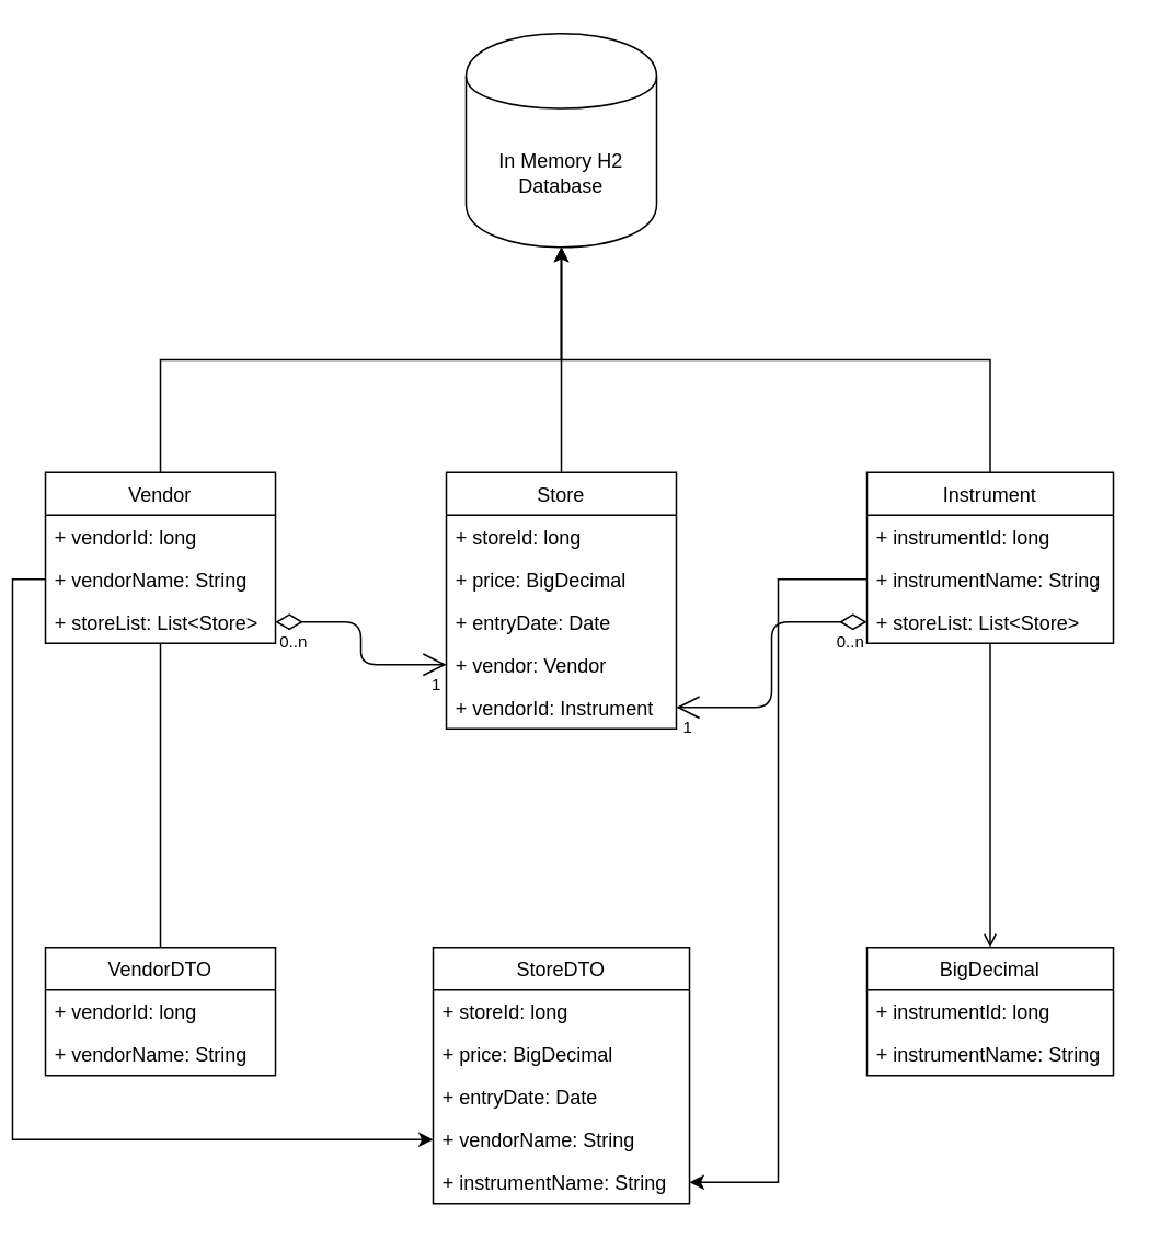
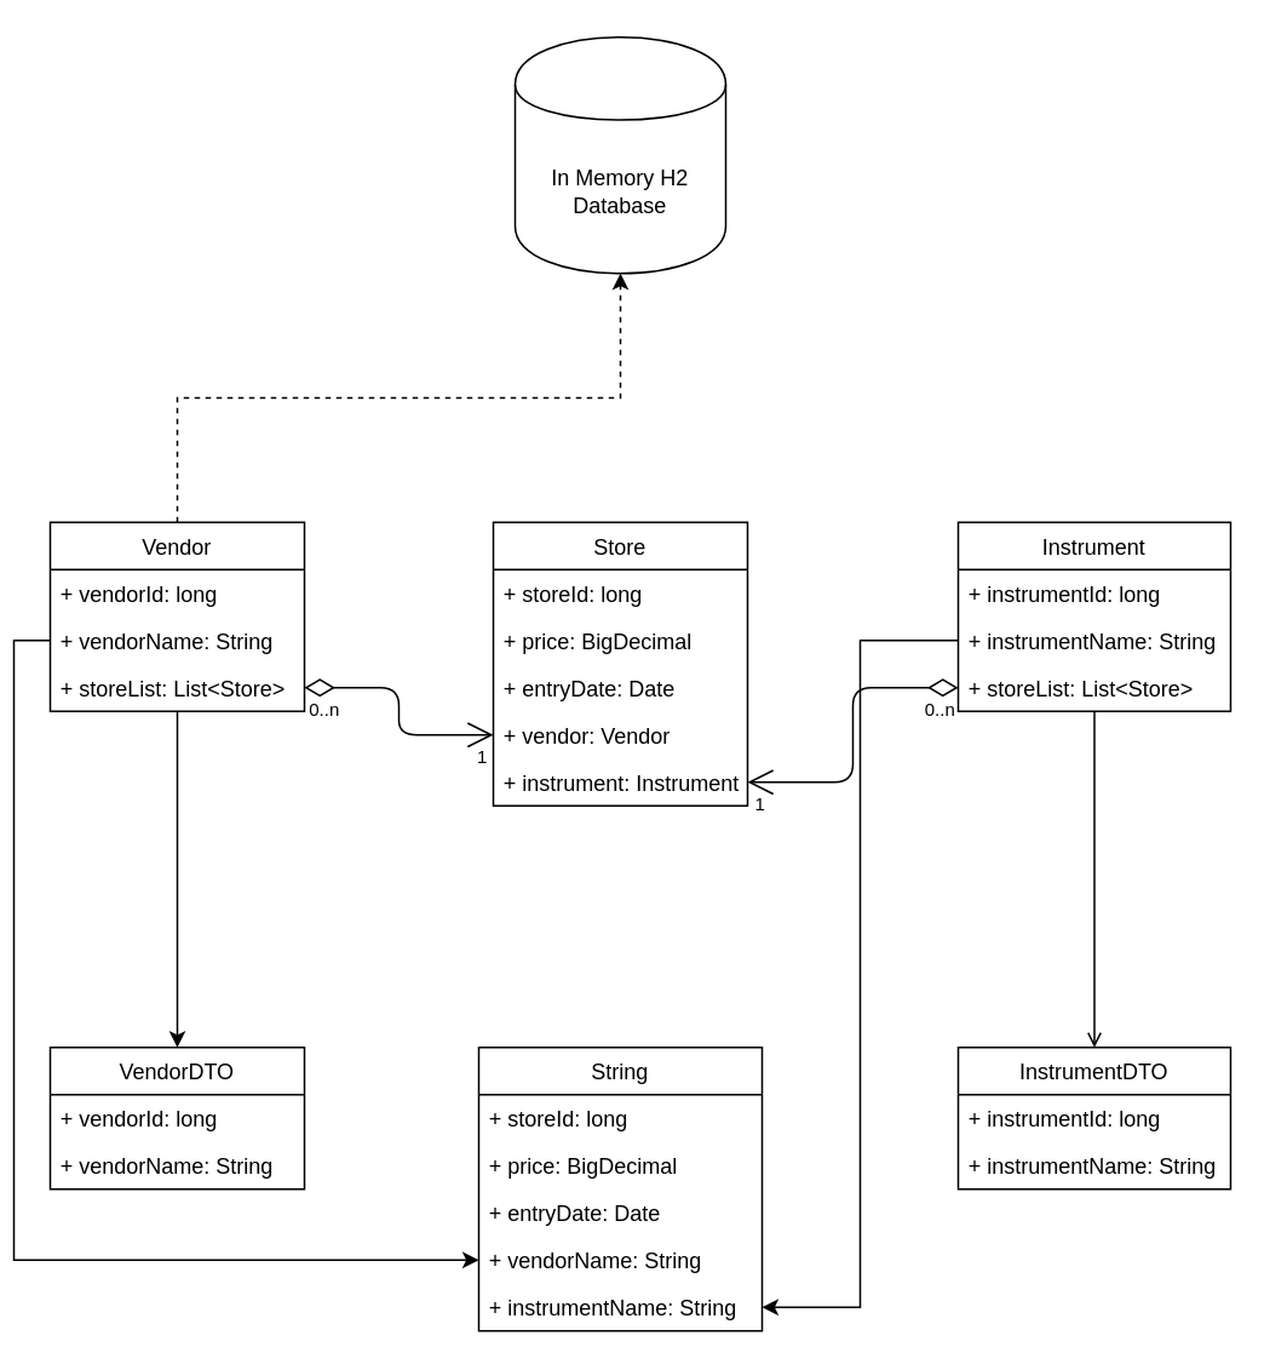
  <mxCell id="0" />
  <mxCell id="1" parent="0" />
  <mxCell id="2" value="" style="endArrow=open;html=1;endSize=12;startArrow=diamondThin;startSize=14;startFill=0;edgeStyle=orthogonalEdgeStyle;entryX=1;entryY=0.5;entryDx=0;entryDy=0;exitX=0;exitY=0.5;exitDx=0;exitDy=0;" parent="1" source="25" target="15" edge="1"><mxGeometry relative="1" as="geometry"><mxPoint x="531" y="465" as="sourcePoint" /><mxPoint x="431" y="505" as="targetPoint" /></mxGeometry></mxCell>
  <mxCell id="3" value="0..n" style="resizable=0;html=1;align=left;verticalAlign=top;labelBackgroundColor=#ffffff;fontSize=10;" parent="2" connectable="0" vertex="1"><mxGeometry x="-1" relative="1" as="geometry"><mxPoint x="-20" as="offset" /></mxGeometry></mxCell>
  <mxCell id="4" value="1" style="resizable=0;html=1;align=right;verticalAlign=top;labelBackgroundColor=#ffffff;fontSize=10;" parent="2" connectable="0" vertex="1"><mxGeometry x="1" relative="1" as="geometry"><mxPoint x="10" as="offset" /></mxGeometry></mxCell>
- <mxCell id="5" style="edgeStyle=orthogonalEdgeStyle;rounded=0;orthogonalLoop=1;jettySize=auto;html=1;entryX=0.5;entryY=0;entryDx=0;entryDy=0;endArrow=none;" parent="1" source="17" target="26" edge="1"><mxGeometry relative="1" as="geometry" /></mxCell>
+ <mxCell id="5" style="edgeStyle=orthogonalEdgeStyle;rounded=0;orthogonalLoop=1;jettySize=auto;html=1;entryX=0.5;entryY=0;entryDx=0;entryDy=0;" parent="1" source="17" target="26" edge="1"><mxGeometry relative="1" as="geometry" /></mxCell>
  <mxCell id="6" style="edgeStyle=orthogonalEdgeStyle;rounded=0;orthogonalLoop=1;jettySize=auto;html=1;entryX=0.5;entryY=0;entryDx=0;entryDy=0;endArrow=open;" parent="1" source="22" target="29" edge="1"><mxGeometry relative="1" as="geometry" /></mxCell>
  <mxCell id="7" style="edgeStyle=orthogonalEdgeStyle;rounded=0;orthogonalLoop=1;jettySize=auto;html=1;exitX=0;exitY=0.5;exitDx=0;exitDy=0;entryX=0;entryY=0.5;entryDx=0;entryDy=0;" parent="1" source="19" target="36" edge="1"><mxGeometry relative="1" as="geometry" /></mxCell>
  <mxCell id="8" style="edgeStyle=orthogonalEdgeStyle;rounded=0;orthogonalLoop=1;jettySize=auto;html=1;exitX=0;exitY=0.5;exitDx=0;exitDy=0;entryX=1;entryY=0.5;entryDx=0;entryDy=0;" parent="1" source="24" target="37" edge="1"><mxGeometry relative="1" as="geometry" /></mxCell>
- <mxCell id="9" style="edgeStyle=orthogonalEdgeStyle;rounded=0;orthogonalLoop=1;jettySize=auto;html=1;exitX=0.5;exitY=0;exitDx=0;exitDy=0;" parent="1" source="10" target="38" edge="1"><mxGeometry relative="1" as="geometry" /></mxCell>
  <mxCell id="10" value="Store" style="swimlane;fontStyle=0;childLayout=stackLayout;horizontal=1;startSize=26;fillColor=none;horizontalStack=0;resizeParent=1;resizeParentMax=0;resizeLast=0;collapsible=1;marginBottom=0;" parent="1" vertex="1"><mxGeometry x="264" y="287" width="140" height="156" as="geometry" /></mxCell>
  <mxCell id="11" value="+ storeId: long" style="text;strokeColor=none;fillColor=none;align=left;verticalAlign=top;spacingLeft=4;spacingRight=4;overflow=hidden;rotatable=0;points=[[0,0.5],[1,0.5]];portConstraint=eastwest;" parent="10" vertex="1"><mxGeometry y="26" width="140" height="26" as="geometry" /></mxCell>
  <mxCell id="12" value="+ price: BigDecimal" style="text;strokeColor=none;fillColor=none;align=left;verticalAlign=top;spacingLeft=4;spacingRight=4;overflow=hidden;rotatable=0;points=[[0,0.5],[1,0.5]];portConstraint=eastwest;" parent="10" vertex="1"><mxGeometry y="52" width="140" height="26" as="geometry" /></mxCell>
  <mxCell id="13" value="+ entryDate: Date" style="text;strokeColor=none;fillColor=none;align=left;verticalAlign=top;spacingLeft=4;spacingRight=4;overflow=hidden;rotatable=0;points=[[0,0.5],[1,0.5]];portConstraint=eastwest;" parent="10" vertex="1"><mxGeometry y="78" width="140" height="26" as="geometry" /></mxCell>
  <mxCell id="14" value="+ vendor: Vendor" style="text;strokeColor=none;fillColor=none;align=left;verticalAlign=top;spacingLeft=4;spacingRight=4;overflow=hidden;rotatable=0;points=[[0,0.5],[1,0.5]];portConstraint=eastwest;" parent="10" vertex="1"><mxGeometry y="104" width="140" height="26" as="geometry" /></mxCell>
- <mxCell id="15" value="+ vendorId: Instrument" style="text;strokeColor=none;fillColor=none;align=left;verticalAlign=top;spacingLeft=4;spacingRight=4;overflow=hidden;rotatable=0;points=[[0,0.5],[1,0.5]];portConstraint=eastwest;" parent="10" vertex="1"><mxGeometry y="130" width="140" height="26" as="geometry" /></mxCell>
- <mxCell id="16" style="edgeStyle=orthogonalEdgeStyle;rounded=0;orthogonalLoop=1;jettySize=auto;html=1;exitX=0.5;exitY=0;exitDx=0;exitDy=0;" parent="1" source="17" target="38" edge="1"><mxGeometry relative="1" as="geometry" /></mxCell>
+ <mxCell id="15" value="+ instrument: Instrument" style="text;strokeColor=none;fillColor=none;align=left;verticalAlign=top;spacingLeft=4;spacingRight=4;overflow=hidden;rotatable=0;points=[[0,0.5],[1,0.5]];portConstraint=eastwest;" parent="10" vertex="1"><mxGeometry y="130" width="140" height="26" as="geometry" /></mxCell>
+ <mxCell id="16" style="edgeStyle=orthogonalEdgeStyle;rounded=0;orthogonalLoop=1;jettySize=auto;html=1;exitX=0.5;exitY=0;exitDx=0;exitDy=0;dashed=1;" parent="1" source="17" target="38" edge="1"><mxGeometry relative="1" as="geometry" /></mxCell>
  <mxCell id="17" value="Vendor" style="swimlane;fontStyle=0;childLayout=stackLayout;horizontal=1;startSize=26;fillColor=none;horizontalStack=0;resizeParent=1;resizeParentMax=0;resizeLast=0;collapsible=1;marginBottom=0;" parent="1" vertex="1"><mxGeometry x="20" y="287" width="140" height="104" as="geometry" /></mxCell>
  <mxCell id="18" value="+ vendorId: long" style="text;strokeColor=none;fillColor=none;align=left;verticalAlign=top;spacingLeft=4;spacingRight=4;overflow=hidden;rotatable=0;points=[[0,0.5],[1,0.5]];portConstraint=eastwest;" parent="17" vertex="1"><mxGeometry y="26" width="140" height="26" as="geometry" /></mxCell>
  <mxCell id="19" value="+ vendorName: String" style="text;strokeColor=none;fillColor=none;align=left;verticalAlign=top;spacingLeft=4;spacingRight=4;overflow=hidden;rotatable=0;points=[[0,0.5],[1,0.5]];portConstraint=eastwest;" parent="17" vertex="1"><mxGeometry y="52" width="140" height="26" as="geometry" /></mxCell>
  <mxCell id="20" value="+ storeList: List&lt;Store&gt;" style="text;strokeColor=none;fillColor=none;align=left;verticalAlign=top;spacingLeft=4;spacingRight=4;overflow=hidden;rotatable=0;points=[[0,0.5],[1,0.5]];portConstraint=eastwest;" parent="17" vertex="1"><mxGeometry y="78" width="140" height="26" as="geometry" /></mxCell>
- <mxCell id="21" style="edgeStyle=orthogonalEdgeStyle;rounded=0;orthogonalLoop=1;jettySize=auto;html=1;exitX=0.5;exitY=0;exitDx=0;exitDy=0;" parent="1" source="22" target="38" edge="1"><mxGeometry relative="1" as="geometry" /></mxCell>
  <mxCell id="22" value="Instrument" style="swimlane;fontStyle=0;childLayout=stackLayout;horizontal=1;startSize=26;fillColor=none;horizontalStack=0;resizeParent=1;resizeParentMax=0;resizeLast=0;collapsible=1;marginBottom=0;" parent="1" vertex="1"><mxGeometry x="520" y="287" width="150" height="104" as="geometry" /></mxCell>
  <mxCell id="23" value="+ instrumentId: long" style="text;strokeColor=none;fillColor=none;align=left;verticalAlign=top;spacingLeft=4;spacingRight=4;overflow=hidden;rotatable=0;points=[[0,0.5],[1,0.5]];portConstraint=eastwest;" parent="22" vertex="1"><mxGeometry y="26" width="150" height="26" as="geometry" /></mxCell>
  <mxCell id="24" value="+ instrumentName: String" style="text;strokeColor=none;fillColor=none;align=left;verticalAlign=top;spacingLeft=4;spacingRight=4;overflow=hidden;rotatable=0;points=[[0,0.5],[1,0.5]];portConstraint=eastwest;" parent="22" vertex="1"><mxGeometry y="52" width="150" height="26" as="geometry" /></mxCell>
  <mxCell id="25" value="+ storeList: List&lt;Store&gt;" style="text;strokeColor=none;fillColor=none;align=left;verticalAlign=top;spacingLeft=4;spacingRight=4;overflow=hidden;rotatable=0;points=[[0,0.5],[1,0.5]];portConstraint=eastwest;" parent="22" vertex="1"><mxGeometry y="78" width="150" height="26" as="geometry" /></mxCell>
  <mxCell id="26" value="VendorDTO" style="swimlane;fontStyle=0;childLayout=stackLayout;horizontal=1;startSize=26;fillColor=none;horizontalStack=0;resizeParent=1;resizeParentMax=0;resizeLast=0;collapsible=1;marginBottom=0;" parent="1" vertex="1"><mxGeometry x="20" y="576" width="140" height="78" as="geometry" /></mxCell>
  <mxCell id="27" value="+ vendorId: long" style="text;strokeColor=none;fillColor=none;align=left;verticalAlign=top;spacingLeft=4;spacingRight=4;overflow=hidden;rotatable=0;points=[[0,0.5],[1,0.5]];portConstraint=eastwest;" parent="26" vertex="1"><mxGeometry y="26" width="140" height="26" as="geometry" /></mxCell>
  <mxCell id="28" value="+ vendorName: String" style="text;strokeColor=none;fillColor=none;align=left;verticalAlign=top;spacingLeft=4;spacingRight=4;overflow=hidden;rotatable=0;points=[[0,0.5],[1,0.5]];portConstraint=eastwest;" parent="26" vertex="1"><mxGeometry y="52" width="140" height="26" as="geometry" /></mxCell>
- <mxCell id="29" value="BigDecimal" style="swimlane;fontStyle=0;childLayout=stackLayout;horizontal=1;startSize=26;fillColor=none;horizontalStack=0;resizeParent=1;resizeParentMax=0;resizeLast=0;collapsible=1;marginBottom=0;" parent="1" vertex="1"><mxGeometry x="520" y="576" width="150" height="78" as="geometry" /></mxCell>
+ <mxCell id="29" value="InstrumentDTO" style="swimlane;fontStyle=0;childLayout=stackLayout;horizontal=1;startSize=26;fillColor=none;horizontalStack=0;resizeParent=1;resizeParentMax=0;resizeLast=0;collapsible=1;marginBottom=0;" parent="1" vertex="1"><mxGeometry x="520" y="576" width="150" height="78" as="geometry" /></mxCell>
  <mxCell id="30" value="+ instrumentId: long" style="text;strokeColor=none;fillColor=none;align=left;verticalAlign=top;spacingLeft=4;spacingRight=4;overflow=hidden;rotatable=0;points=[[0,0.5],[1,0.5]];portConstraint=eastwest;" parent="29" vertex="1"><mxGeometry y="26" width="150" height="26" as="geometry" /></mxCell>
  <mxCell id="31" value="+ instrumentName: String" style="text;strokeColor=none;fillColor=none;align=left;verticalAlign=top;spacingLeft=4;spacingRight=4;overflow=hidden;rotatable=0;points=[[0,0.5],[1,0.5]];portConstraint=eastwest;" parent="29" vertex="1"><mxGeometry y="52" width="150" height="26" as="geometry" /></mxCell>
- <mxCell id="32" value="StoreDTO" style="swimlane;fontStyle=0;childLayout=stackLayout;horizontal=1;startSize=26;fillColor=none;horizontalStack=0;resizeParent=1;resizeParentMax=0;resizeLast=0;collapsible=1;marginBottom=0;" parent="1" vertex="1"><mxGeometry x="256" y="576" width="156" height="156" as="geometry" /></mxCell>
+ <mxCell id="32" value="String" style="swimlane;fontStyle=0;childLayout=stackLayout;horizontal=1;startSize=26;fillColor=none;horizontalStack=0;resizeParent=1;resizeParentMax=0;resizeLast=0;collapsible=1;marginBottom=0;" parent="1" vertex="1"><mxGeometry x="256" y="576" width="156" height="156" as="geometry" /></mxCell>
  <mxCell id="33" value="+ storeId: long&#10;" style="text;strokeColor=none;fillColor=none;align=left;verticalAlign=top;spacingLeft=4;spacingRight=4;overflow=hidden;rotatable=0;points=[[0,0.5],[1,0.5]];portConstraint=eastwest;" parent="32" vertex="1"><mxGeometry y="26" width="156" height="26" as="geometry" /></mxCell>
  <mxCell id="34" value="+ price: BigDecimal" style="text;strokeColor=none;fillColor=none;align=left;verticalAlign=top;spacingLeft=4;spacingRight=4;overflow=hidden;rotatable=0;points=[[0,0.5],[1,0.5]];portConstraint=eastwest;" parent="32" vertex="1"><mxGeometry y="52" width="156" height="26" as="geometry" /></mxCell>
  <mxCell id="35" value="+ entryDate: Date" style="text;strokeColor=none;fillColor=none;align=left;verticalAlign=top;spacingLeft=4;spacingRight=4;overflow=hidden;rotatable=0;points=[[0,0.5],[1,0.5]];portConstraint=eastwest;" parent="32" vertex="1"><mxGeometry y="78" width="156" height="26" as="geometry" /></mxCell>
  <mxCell id="36" value="+ vendorName: String" style="text;strokeColor=none;fillColor=none;align=left;verticalAlign=top;spacingLeft=4;spacingRight=4;overflow=hidden;rotatable=0;points=[[0,0.5],[1,0.5]];portConstraint=eastwest;" parent="32" vertex="1"><mxGeometry y="104" width="156" height="26" as="geometry" /></mxCell>
  <mxCell id="37" value="+ instrumentName: String" style="text;strokeColor=none;fillColor=none;align=left;verticalAlign=top;spacingLeft=4;spacingRight=4;overflow=hidden;rotatable=0;points=[[0,0.5],[1,0.5]];portConstraint=eastwest;" parent="32" vertex="1"><mxGeometry y="130" width="156" height="26" as="geometry" /></mxCell>
  <mxCell id="38" value="In Memory H2 Database" style="shape=cylinder;whiteSpace=wrap;html=1;boundedLbl=1;backgroundOutline=1;" parent="1" vertex="1"><mxGeometry x="276" y="20" width="116" height="130" as="geometry" /></mxCell>
  <mxCell id="39" value="" style="endArrow=open;html=1;endSize=12;startArrow=diamondThin;startSize=14;startFill=0;edgeStyle=orthogonalEdgeStyle;entryX=0;entryY=0.5;entryDx=0;entryDy=0;exitX=1;exitY=0.5;exitDx=0;exitDy=0;" parent="1" source="20" target="14" edge="1"><mxGeometry relative="1" as="geometry"><mxPoint x="181" y="465" as="sourcePoint" /><mxPoint x="227" y="425" as="targetPoint" /></mxGeometry></mxCell>
  <mxCell id="40" value="0..n" style="resizable=0;html=1;align=left;verticalAlign=top;labelBackgroundColor=#ffffff;fontSize=10;" parent="39" connectable="0" vertex="1"><mxGeometry x="-1" relative="1" as="geometry"><mxPoint x="1" as="offset" /></mxGeometry></mxCell>
  <mxCell id="41" value="1" style="resizable=0;html=1;align=right;verticalAlign=top;labelBackgroundColor=#ffffff;fontSize=10;" parent="39" connectable="0" vertex="1"><mxGeometry x="1" relative="1" as="geometry"><mxPoint x="-3" as="offset" /></mxGeometry></mxCell>
